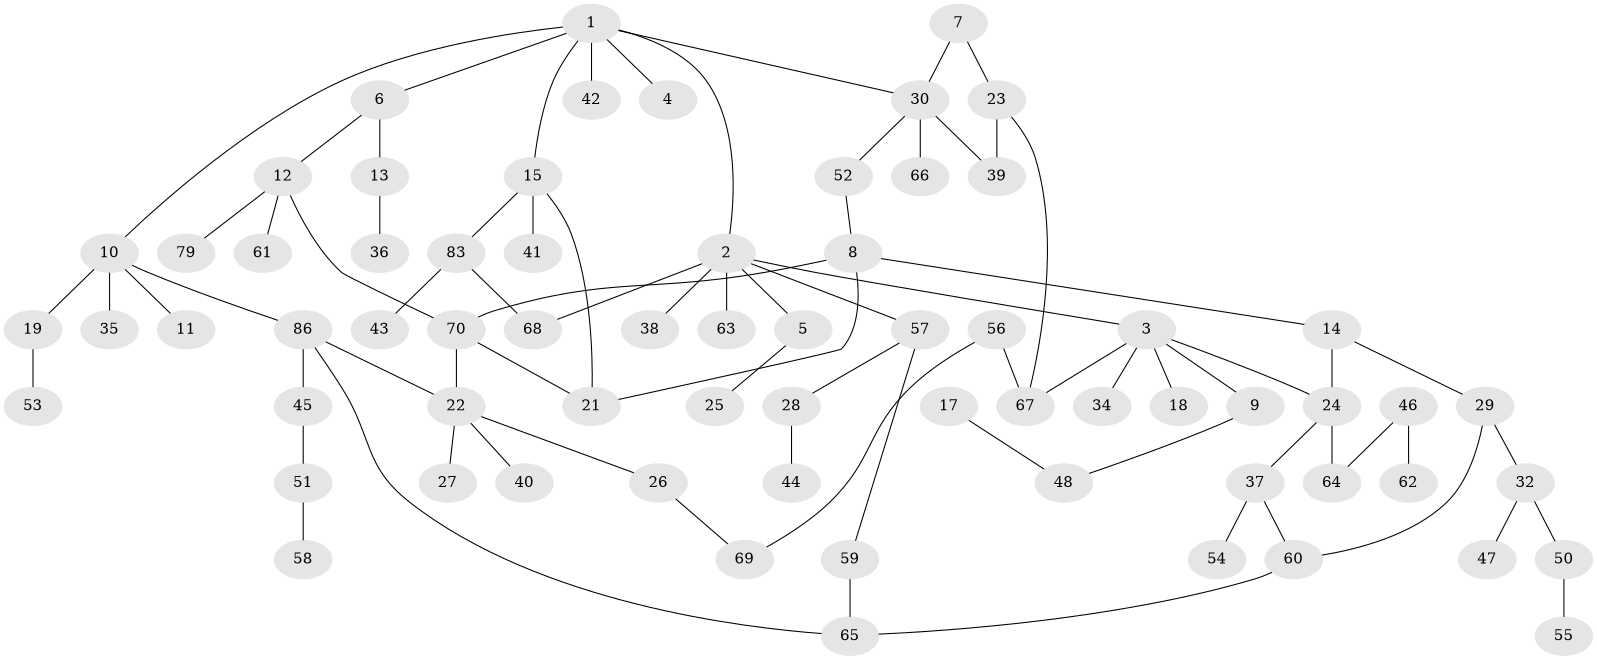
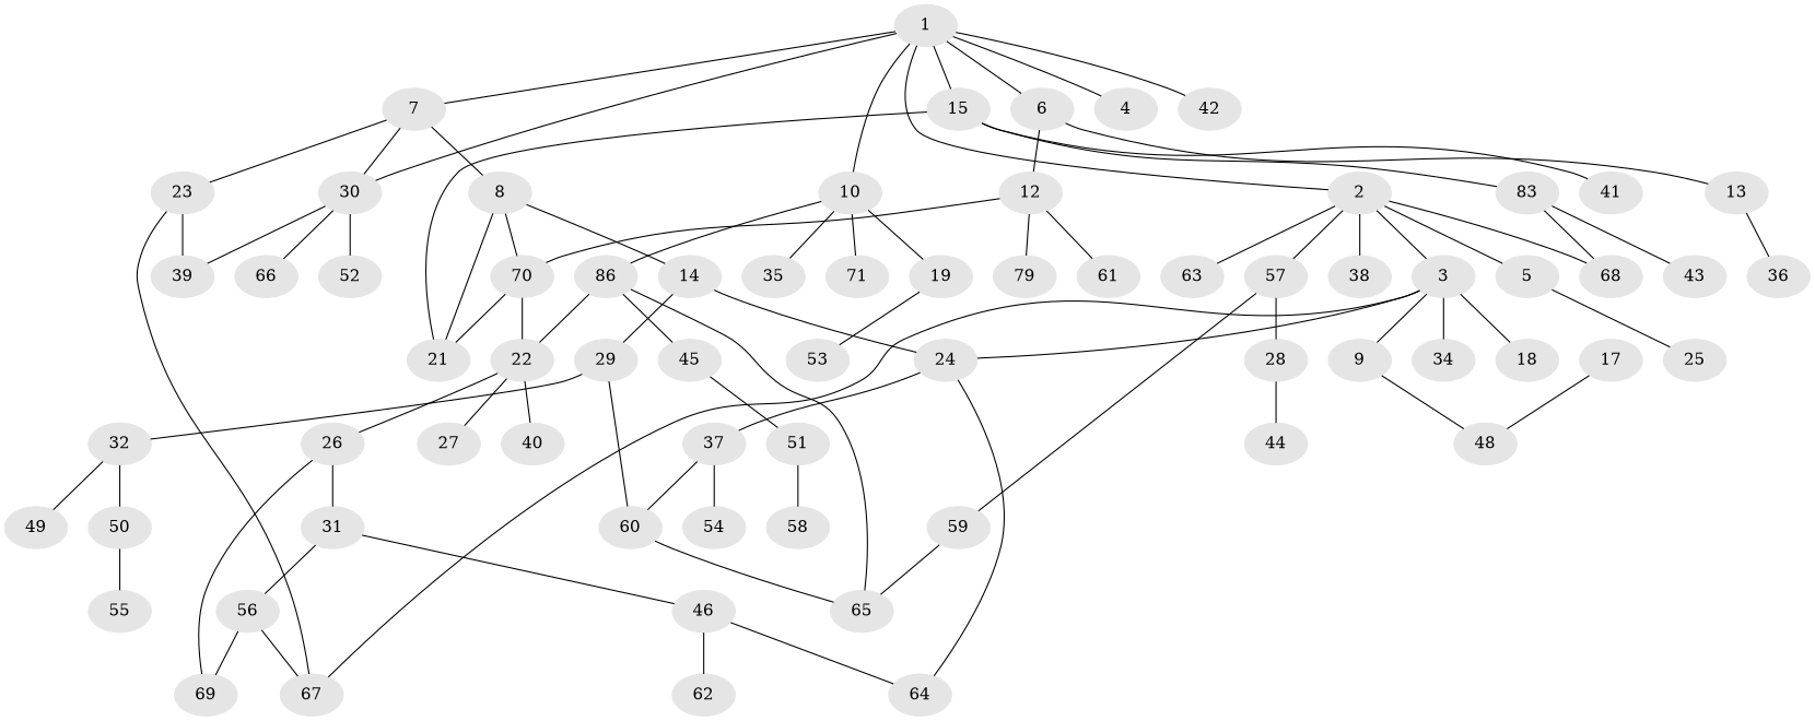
  graph {
    node [color=gray90 style=filled]
    1
    2
    4
    6
    7
    10
    15
    30
    42
    3
    5
    38
    57
    63
    68
    12
    13
    8
    23
-   11
+   11 [label=71]
    n21 [label=86]
    19
    35
    21
    n25 [label=83]
    41
    39
    52
    66
    9
    18
    24
    34
    67
    25
    28
    59
    48
    37
    64
    44
    n42 [label=70]
    n43 [label=79]
    61
    36
    14
    29
    22
    17
    45
    65
    53
    32
    60
    43
    26
    27
    40
    51
+   31
    69
    54
    46
    56
-   47
+   47 [label=49]
    50
    62
    55
    58
    1 -- 2
    1 -- 4
    1 -- 6
+   1 -- 7
    1 -- 10
    1 -- 15
    1 -- 30
    1 -- 42
    2 -- 3
    2 -- 5
    2 -- 38
    2 -- 57
    2 -- 63
    2 -- 68
    6 -- 12
    6 -- 13
    7 -- 30
-   52 -- 8
+   7 -- 8
    7 -- 23
    10 -- 11
    10 -- n21
    10 -- 19
    10 -- 35
    15 -- 21
    15 -- n25
    15 -- 41
    30 -- 39
    30 -- 52
    30 -- 66
    3 -- 9
    3 -- 18
    3 -- 24
    3 -- 34
    3 -- 67
    5 -- 25
    57 -- 28
    57 -- 59
    12 -- n42
    12 -- n43
    12 -- 61
    13 -- 36
    8 -- 21
    8 -- n42
    8 -- 14
    23 -- 39
    23 -- 67
    n21 -- 22
    n21 -- 45
    n21 -- 65
    19 -- 53
    n25 -- 68
    n25 -- 43
    9 -- 48
    24 -- 37
    24 -- 64
    28 -- 44
    59 -- 65
    37 -- 60
    37 -- 54
    n42 -- 21
    n42 -- 22
    14 -- 24
    14 -- 29
    29 -- 32
    29 -- 60
    22 -- 26
    22 -- 27
    22 -- 40
    17 -- 48
    45 -- 51
    32 -- 47
    32 -- 50
    60 -- 65
+   26 -- 31
    26 -- 69
    51 -- 58
+   31 -- 46
+   31 -- 56
    46 -- 64
    46 -- 62
    56 -- 67
    56 -- 69
    50 -- 55
  }
